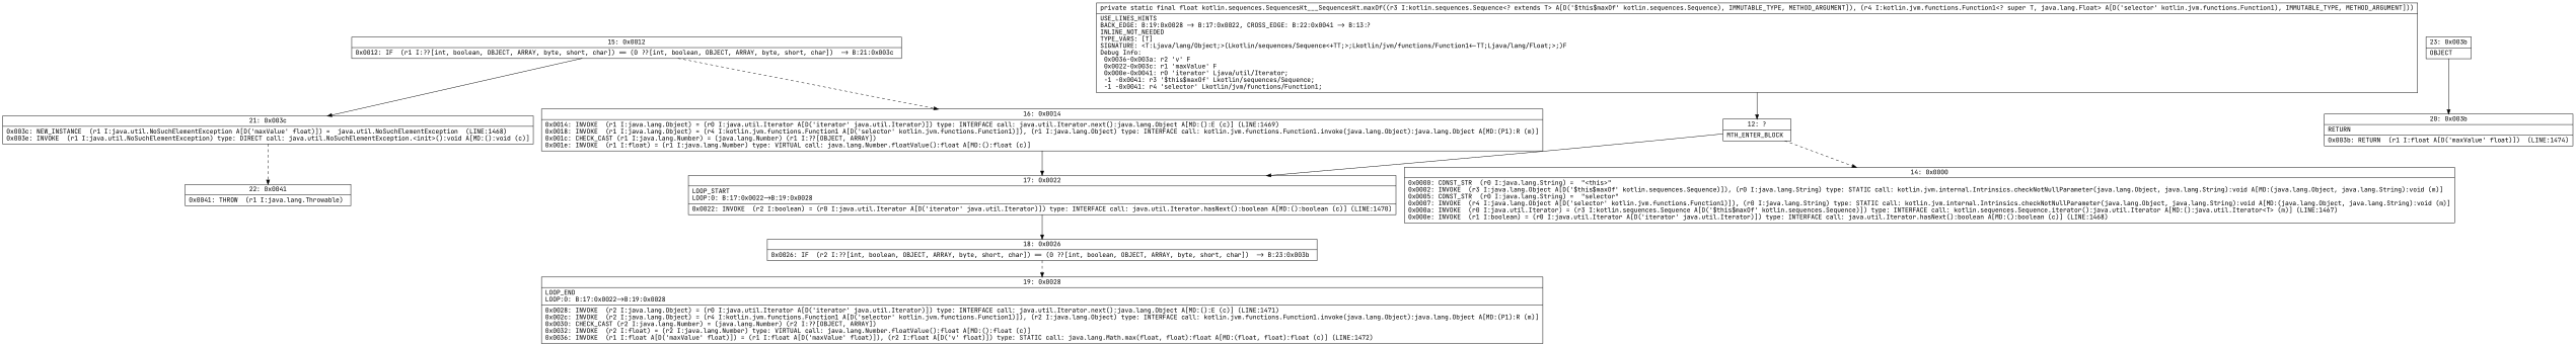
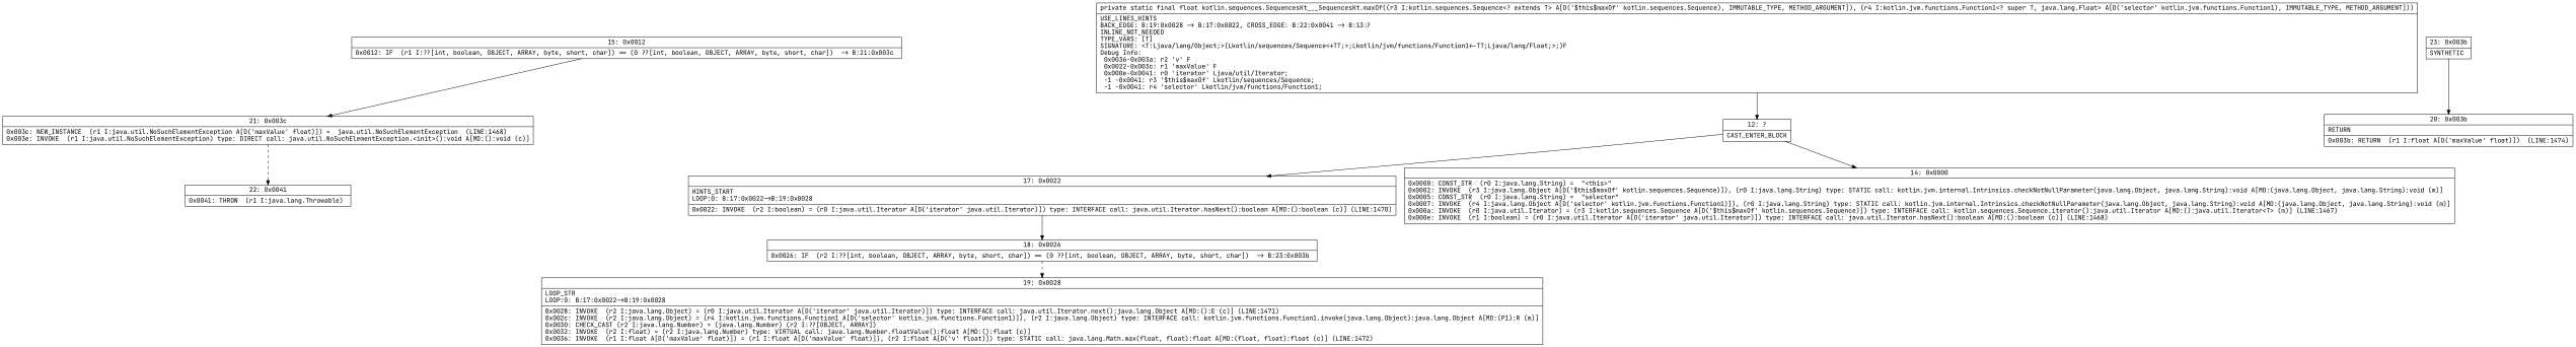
  digraph {
    fontname="JetBrains Mono"
    node [fontname="JetBrains Mono" shape=record]
    edge [fontname="JetBrains Mono"]
-   n1 [label="{12\:\ ?|MTH_ENTER_BLOCK\l}"]
+   n1 [label="{12\:\ ?|CAST_ENTER_BLOCK\l}"]
    n2 [label="{14\:\ 0x0000|0x0000: CONST_STR  (r0 I:java.lang.String) =  \"\<this\>\" \l0x0002: INVOKE  (r3 I:java.lang.Object A[D('$this$maxOf' kotlin.sequences.Sequence)]), (r0 I:java.lang.String) type: STATIC call: kotlin.jvm.internal.Intrinsics.checkNotNullParameter(java.lang.Object, java.lang.String):void A[MD:(java.lang.Object, java.lang.String):void (m)]\l0x0005: CONST_STR  (r0 I:java.lang.String) =  \"selector\" \l0x0007: INVOKE  (r4 I:java.lang.Object A[D('selector' kotlin.jvm.functions.Function1)]), (r0 I:java.lang.String) type: STATIC call: kotlin.jvm.internal.Intrinsics.checkNotNullParameter(java.lang.Object, java.lang.String):void A[MD:(java.lang.Object, java.lang.String):void (m)]\l0x000a: INVOKE  (r0 I:java.util.Iterator) = (r3 I:kotlin.sequences.Sequence A[D('$this$maxOf' kotlin.sequences.Sequence)]) type: INTERFACE call: kotlin.sequences.Sequence.iterator():java.util.Iterator A[MD:():java.util.Iterator\<T\> (m)] (LINE:1467)\l0x000e: INVOKE  (r1 I:boolean) = (r0 I:java.util.Iterator A[D('iterator' java.util.Iterator)]) type: INTERFACE call: java.util.Iterator.hasNext():boolean A[MD:():boolean (c)] (LINE:1468)\l}"]
-   n3 [label="{17\:\ 0x0022|LOOP_START\lLOOP:0: B:17:0x0022\-\>B:19:0x0028\l|0x0022: INVOKE  (r2 I:boolean) = (r0 I:java.util.Iterator A[D('iterator' java.util.Iterator)]) type: INTERFACE call: java.util.Iterator.hasNext():boolean A[MD:():boolean (c)] (LINE:1470)\l}"]
+   n3 [label="{17\:\ 0x0022|HINTS_START\lLOOP:0: B:17:0x0022\-\>B:19:0x0028\l|0x0022: INVOKE  (r2 I:boolean) = (r0 I:java.util.Iterator A[D('iterator' java.util.Iterator)]) type: INTERFACE call: java.util.Iterator.hasNext():boolean A[MD:():boolean (c)] (LINE:1470)\l}"]
    n4 [label="{15\:\ 0x0012|0x0012: IF  (r1 I:??[int, boolean, OBJECT, ARRAY, byte, short, char]) == (0 ??[int, boolean, OBJECT, ARRAY, byte, short, char])  \-\> B:21:0x003c \l}"]
-   n5 [label="{16\:\ 0x0014|0x0014: INVOKE  (r1 I:java.lang.Object) = (r0 I:java.util.Iterator A[D('iterator' java.util.Iterator)]) type: INTERFACE call: java.util.Iterator.next():java.lang.Object A[MD:():E (c)] (LINE:1469)\l0x0018: INVOKE  (r1 I:java.lang.Object) = (r4 I:kotlin.jvm.functions.Function1 A[D('selector' kotlin.jvm.functions.Function1)]), (r1 I:java.lang.Object) type: INTERFACE call: kotlin.jvm.functions.Function1.invoke(java.lang.Object):java.lang.Object A[MD:(P1):R (m)]\l0x001c: CHECK_CAST (r1 I:java.lang.Number) = (java.lang.Number) (r1 I:??[OBJECT, ARRAY]) \l0x001e: INVOKE  (r1 I:float) = (r1 I:java.lang.Number) type: VIRTUAL call: java.lang.Number.floatValue():float A[MD:():float (c)]\l}"]
    n6 [label="{21\:\ 0x003c|0x003c: NEW_INSTANCE  (r1 I:java.util.NoSuchElementException A[D('maxValue' float)]) =  java.util.NoSuchElementException  (LINE:1468)\l0x003e: INVOKE  (r1 I:java.util.NoSuchElementException) type: DIRECT call: java.util.NoSuchElementException.\<init\>():void A[MD:():void (c)]\l}"]
    n7 [label="{22\:\ 0x0041|0x0041: THROW  (r1 I:java.lang.Throwable) \l}"]
    n8 [label="{18\:\ 0x0026|0x0026: IF  (r2 I:??[int, boolean, OBJECT, ARRAY, byte, short, char]) == (0 ??[int, boolean, OBJECT, ARRAY, byte, short, char])  \-\> B:23:0x003b \l}"]
-   n9 [label="{19\:\ 0x0028|LOOP_END\lLOOP:0: B:17:0x0022\-\>B:19:0x0028\l|0x0028: INVOKE  (r2 I:java.lang.Object) = (r0 I:java.util.Iterator A[D('iterator' java.util.Iterator)]) type: INTERFACE call: java.util.Iterator.next():java.lang.Object A[MD:():E (c)] (LINE:1471)\l0x002c: INVOKE  (r2 I:java.lang.Object) = (r4 I:kotlin.jvm.functions.Function1 A[D('selector' kotlin.jvm.functions.Function1)]), (r2 I:java.lang.Object) type: INTERFACE call: kotlin.jvm.functions.Function1.invoke(java.lang.Object):java.lang.Object A[MD:(P1):R (m)]\l0x0030: CHECK_CAST (r2 I:java.lang.Number) = (java.lang.Number) (r2 I:??[OBJECT, ARRAY]) \l0x0032: INVOKE  (r2 I:float) = (r2 I:java.lang.Number) type: VIRTUAL call: java.lang.Number.floatValue():float A[MD:():float (c)]\l0x0036: INVOKE  (r1 I:float A[D('maxValue' float)]) = (r1 I:float A[D('maxValue' float)]), (r2 I:float A[D('v' float)]) type: STATIC call: java.lang.Math.max(float, float):float A[MD:(float, float):float (c)] (LINE:1472)\l}"]
-   n10 [label="{23\:\ 0x003b|OBJECT\l}"]
+   n9 [label="{19\:\ 0x0028|LOOP_STR\lLOOP:0: B:17:0x0022\-\>B:19:0x0028\l|0x0028: INVOKE  (r2 I:java.lang.Object) = (r0 I:java.util.Iterator A[D('iterator' java.util.Iterator)]) type: INTERFACE call: java.util.Iterator.next():java.lang.Object A[MD:():E (c)] (LINE:1471)\l0x002c: INVOKE  (r2 I:java.lang.Object) = (r4 I:kotlin.jvm.functions.Function1 A[D('selector' kotlin.jvm.functions.Function1)]), (r2 I:java.lang.Object) type: INTERFACE call: kotlin.jvm.functions.Function1.invoke(java.lang.Object):java.lang.Object A[MD:(P1):R (m)]\l0x0030: CHECK_CAST (r2 I:java.lang.Number) = (java.lang.Number) (r2 I:??[OBJECT, ARRAY]) \l0x0032: INVOKE  (r2 I:float) = (r2 I:java.lang.Number) type: VIRTUAL call: java.lang.Number.floatValue():float A[MD:():float (c)]\l0x0036: INVOKE  (r1 I:float A[D('maxValue' float)]) = (r1 I:float A[D('maxValue' float)]), (r2 I:float A[D('v' float)]) type: STATIC call: java.lang.Math.max(float, float):float A[MD:(float, float):float (c)] (LINE:1472)\l}"]
+   n10 [label="{23\:\ 0x003b|SYNTHETIC\l}"]
    n11 [label="{20\:\ 0x003b|RETURN\l|0x003b: RETURN  (r1 I:float A[D('maxValue' float)])  (LINE:1474)\l}"]
    n12 [label="{private static final float kotlin.sequences.SequencesKt___SequencesKt.maxOf((r3 I:kotlin.sequences.Sequence\<? extends T\> A[D('$this$maxOf' kotlin.sequences.Sequence), IMMUTABLE_TYPE, METHOD_ARGUMENT]), (r4 I:kotlin.jvm.functions.Function1\<? super T, java.lang.Float\> A[D('selector' kotlin.jvm.functions.Function1), IMMUTABLE_TYPE, METHOD_ARGUMENT]))  | USE_LINES_HINTS\lBACK_EDGE: B:19:0x0028 \-\> B:17:0x0022, CROSS_EDGE: B:22:0x0041 \-\> B:13:?\lINLINE_NOT_NEEDED\lTYPE_VARS: [T]\lSIGNATURE: \<T:Ljava\/lang\/Object;\>(Lkotlin\/sequences\/Sequence\<+TT;\>;Lkotlin\/jvm\/functions\/Function1\<\-TT;Ljava\/lang\/Float;\>;)F\lDebug Info:\l  0x0036\-0x003a: r2 'v' F\l  0x0022\-0x003c: r1 'maxValue' F\l  0x000e\-0x0041: r0 'iterator' Ljava\/util\/Iterator;\l  \-1 \-0x0041: r3 '$this$maxOf' Lkotlin\/sequences\/Sequence;\l  \-1 \-0x0041: r4 'selector' Lkotlin\/jvm\/functions\/Function1;\l}"]
-   n1 -> n2 [style=dashed]
+   n1 -> n2
    n1 -> n3
    n3 -> n8
-   n4 -> n5 [style=dashed]
    n4 -> n6
-   n5 -> n3
    n6 -> n7 [style=dashed]
    n8 -> n9 [style=dashed]
    n10 -> n11
    n12 -> n1
  }
